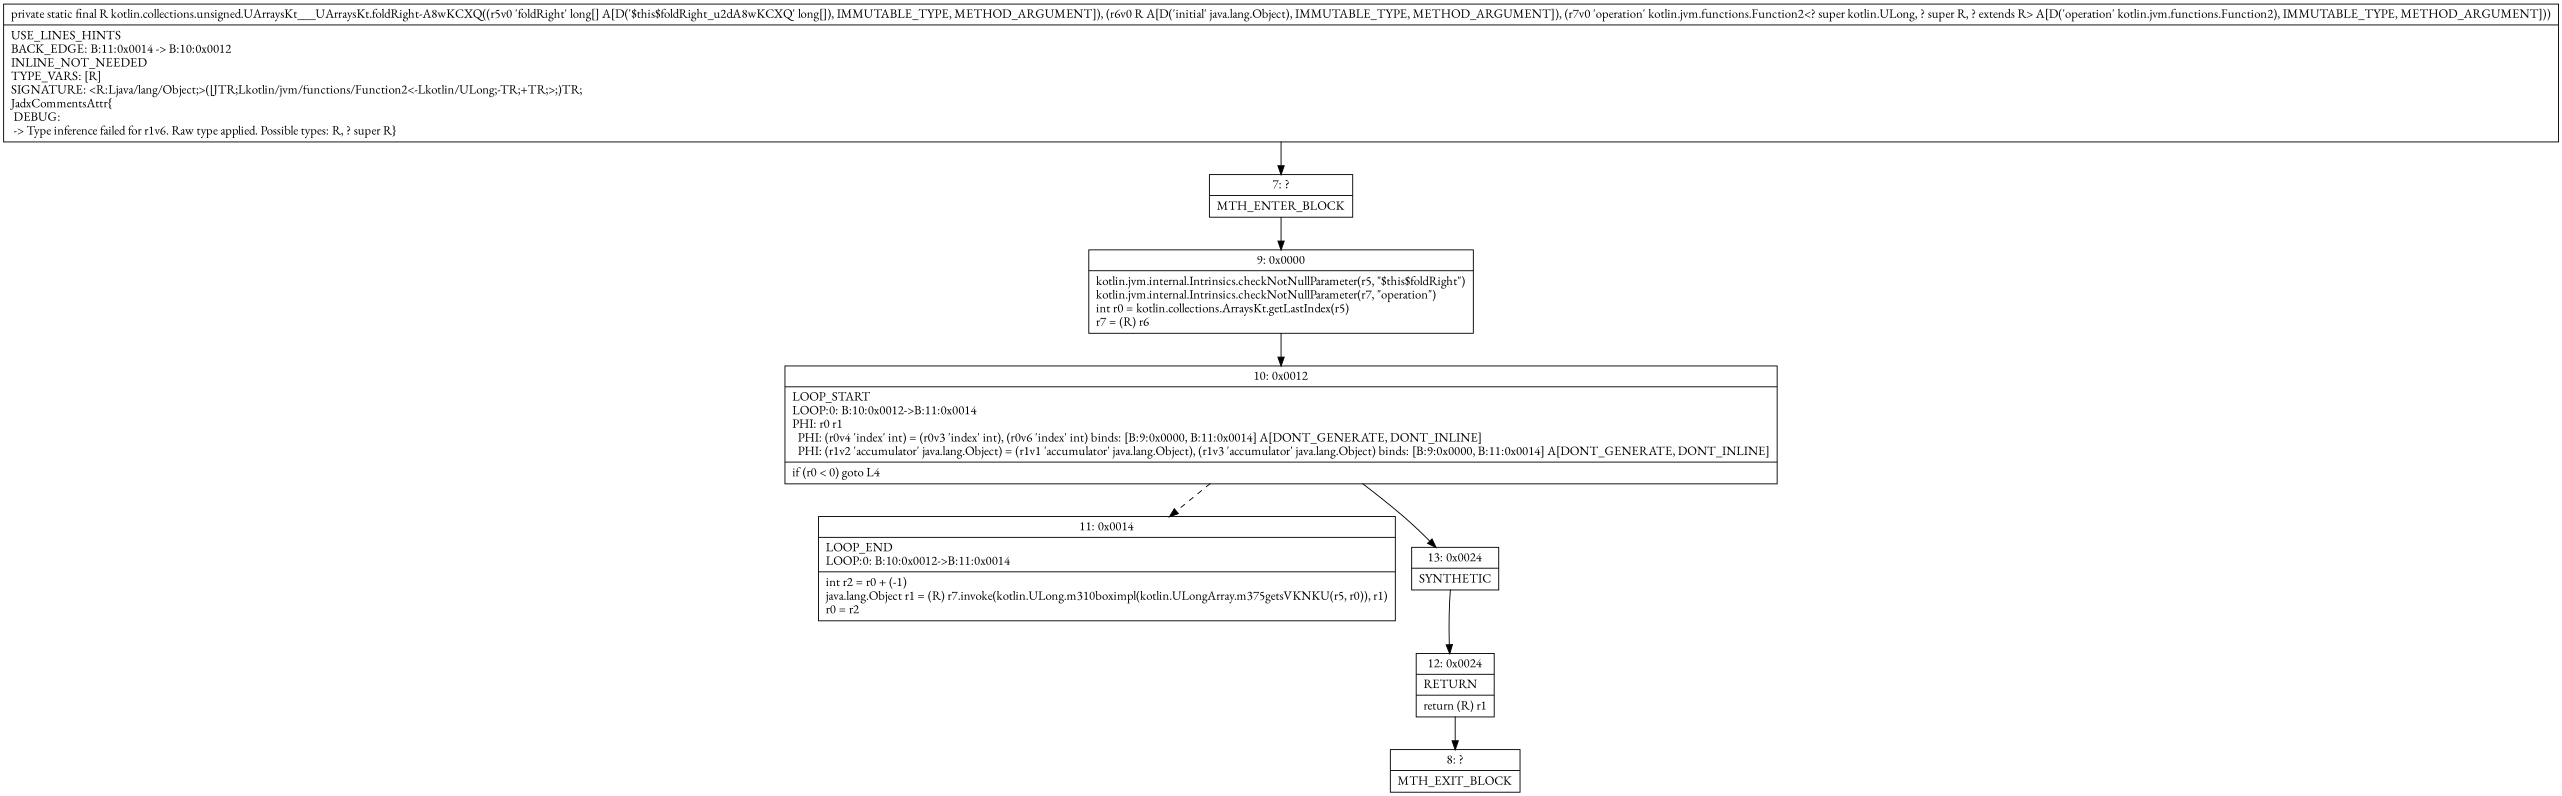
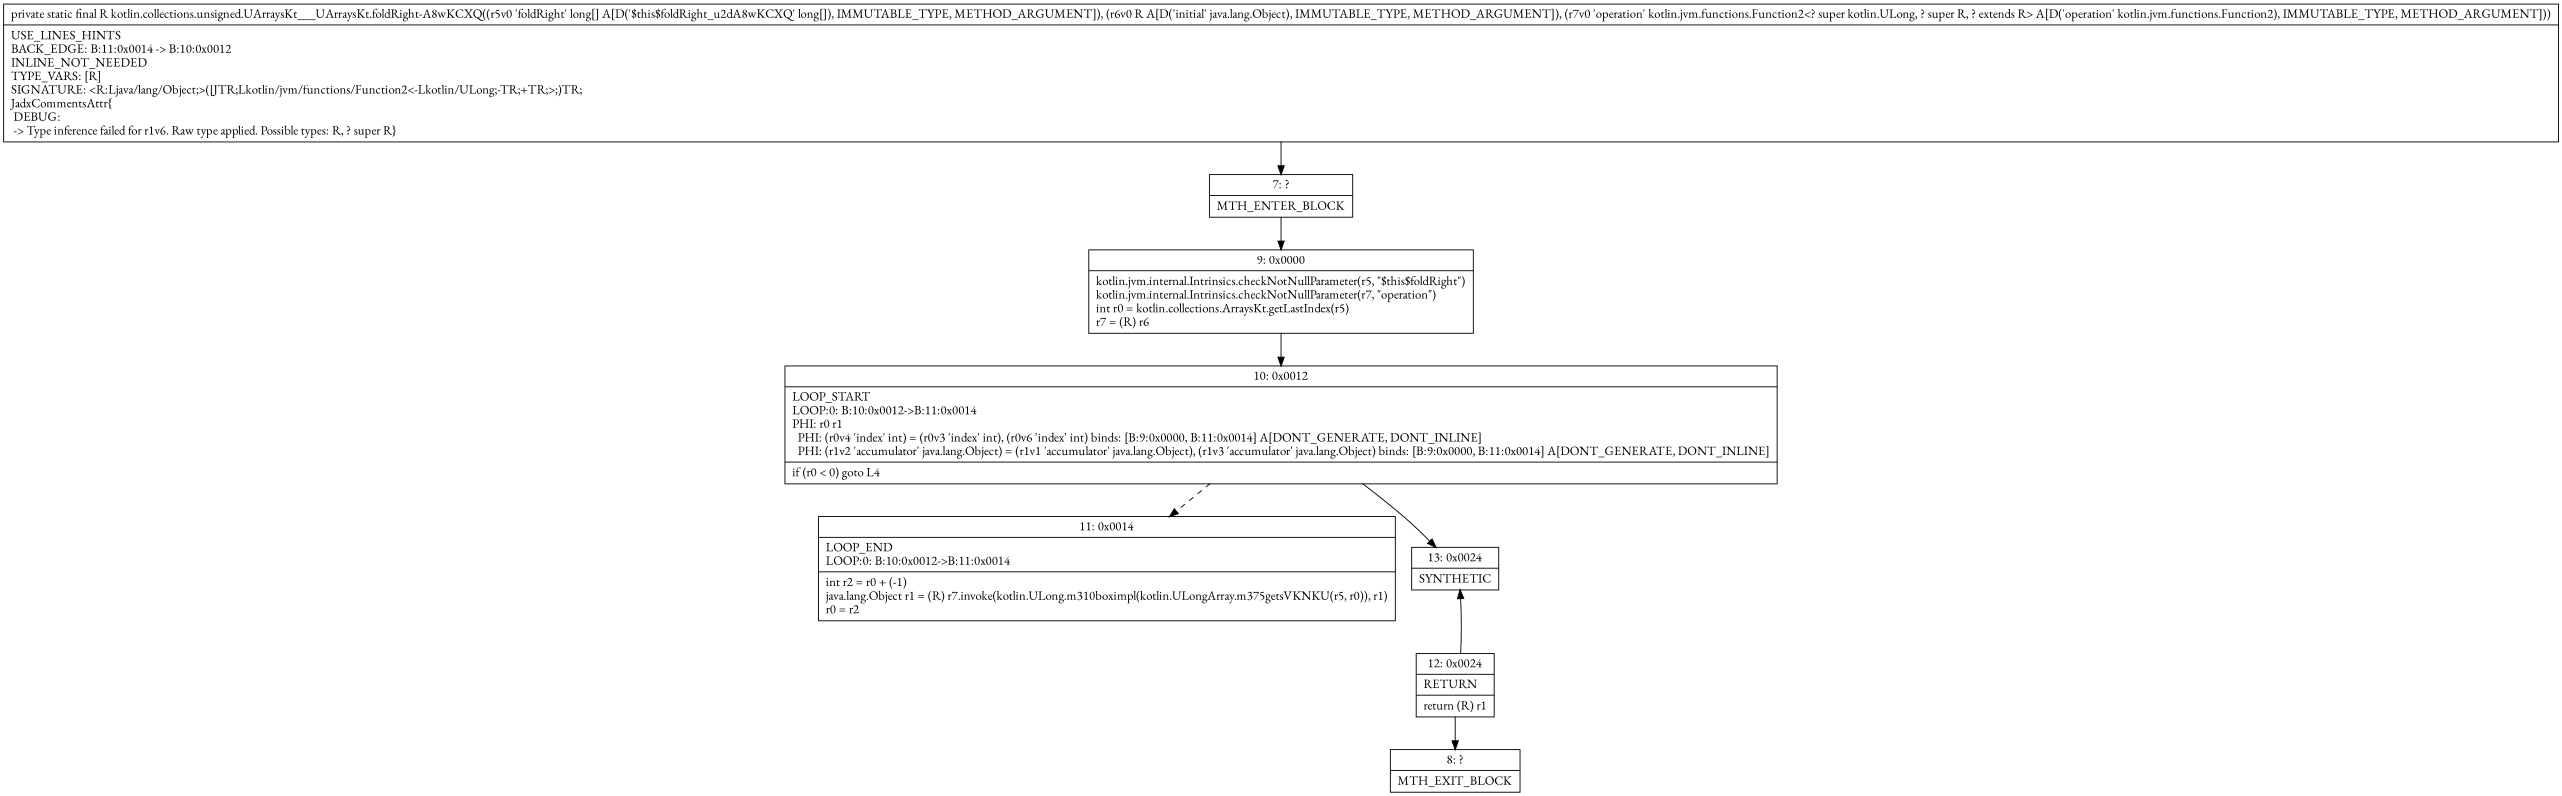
  digraph {
    fontname="EB Garamond"
    node [fontname="EB Garamond" shape=record]
    edge [fontname="EB Garamond"]
    n1 [label="{7\:\ ?|MTH_ENTER_BLOCK\l}"]
    n2 [label="{9\:\ 0x0000|kotlin.jvm.internal.Intrinsics.checkNotNullParameter(r5, \"$this$foldRight\")\lkotlin.jvm.internal.Intrinsics.checkNotNullParameter(r7, \"operation\")\lint r0 = kotlin.collections.ArraysKt.getLastIndex(r5)\lr7 = (R) r6\l}"]
    n3 [label="{10\:\ 0x0012|LOOP_START\lLOOP:0: B:10:0x0012\-\>B:11:0x0014\lPHI: r0 r1 \l  PHI: (r0v4 'index' int) = (r0v3 'index' int), (r0v6 'index' int) binds: [B:9:0x0000, B:11:0x0014] A[DONT_GENERATE, DONT_INLINE]\l  PHI: (r1v2 'accumulator' java.lang.Object) = (r1v1 'accumulator' java.lang.Object), (r1v3 'accumulator' java.lang.Object) binds: [B:9:0x0000, B:11:0x0014] A[DONT_GENERATE, DONT_INLINE]\l|if (r0 \< 0) goto L4\l}"]
    n4 [label="{11\:\ 0x0014|LOOP_END\lLOOP:0: B:10:0x0012\-\>B:11:0x0014\l|int r2 = r0 + (\-1)\ljava.lang.Object r1 = (R) r7.invoke(kotlin.ULong.m310boximpl(kotlin.ULongArray.m375getsVKNKU(r5, r0)), r1)\lr0 = r2\l}"]
    n5 [label="{13\:\ 0x0024|SYNTHETIC\l}"]
    n6 [label="{12\:\ 0x0024|RETURN\l|return (R) r1\l}"]
    n7 [label="{8\:\ ?|MTH_EXIT_BLOCK\l}"]
    n8 [label="{private static final R kotlin.collections.unsigned.UArraysKt___UArraysKt.foldRight\-A8wKCXQ((r5v0 'foldRight' long[] A[D('$this$foldRight_u2dA8wKCXQ' long[]), IMMUTABLE_TYPE, METHOD_ARGUMENT]), (r6v0 R A[D('initial' java.lang.Object), IMMUTABLE_TYPE, METHOD_ARGUMENT]), (r7v0 'operation' kotlin.jvm.functions.Function2\<? super kotlin.ULong, ? super R, ? extends R\> A[D('operation' kotlin.jvm.functions.Function2), IMMUTABLE_TYPE, METHOD_ARGUMENT]))  | USE_LINES_HINTS\lBACK_EDGE: B:11:0x0014 \-\> B:10:0x0012\lINLINE_NOT_NEEDED\lTYPE_VARS: [R]\lSIGNATURE: \<R:Ljava\/lang\/Object;\>([JTR;Lkotlin\/jvm\/functions\/Function2\<\-Lkotlin\/ULong;\-TR;+TR;\>;)TR;\lJadxCommentsAttr\{\l DEBUG: \l \-\> Type inference failed for r1v6. Raw type applied. Possible types: R, ? super R\}\l}"]
    n1 -> n2
    n2 -> n3
    n3 -> n4 [style=dashed]
    n3 -> n5
-   n5 -> n6
+   n6 -> n5
    n6 -> n7
    n8 -> n1
  }
